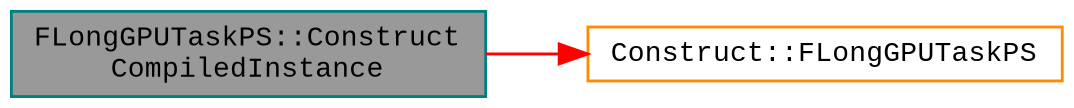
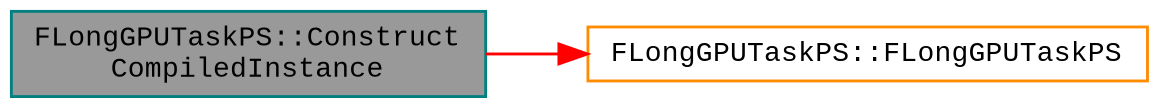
  digraph {
    rankdir=LR
    fontname="Liberation Mono"
    node [fontname="Liberation Mono" fontsize=10 shape=box style=filled]
    n1 [color=teal fillcolor=grey60 fontcolor=black height=0.2 label="FLongGPUTaskPS::Construct\lCompiledInstance" width=0.4]
-   n2 [color=darkorange fillcolor=white height=0.2 label="Construct::FLongGPUTaskPS" width=0.4]
+   n2 [color=darkorange fillcolor=white height=0.2 label="FLongGPUTaskPS::FLongGPUTaskPS" width=0.4]
    n1 -> n2 [color=red fontname="Liberation Mono" fontsize=10 labelfontname=Helvetica labelfontsize=10 style=solid]
  }
